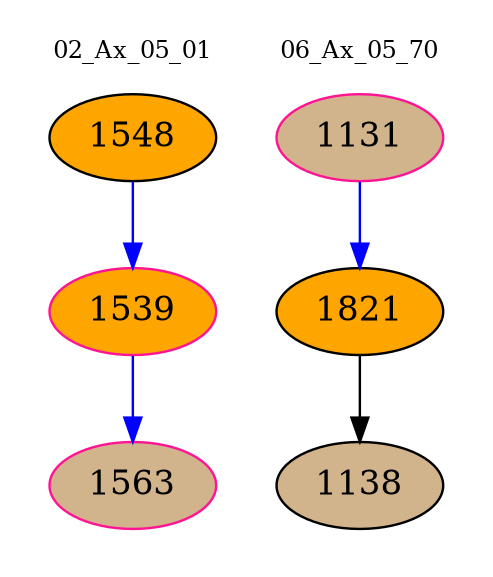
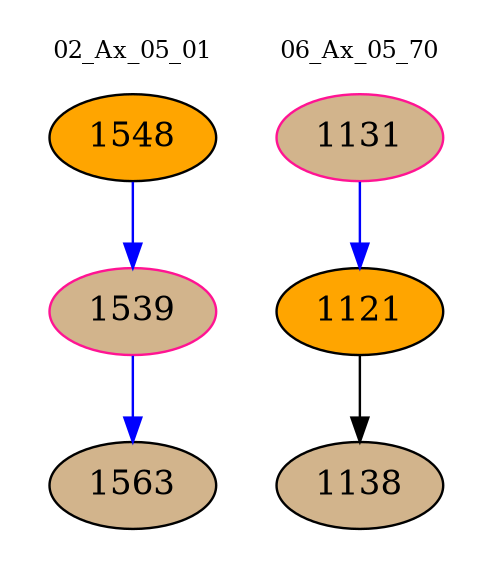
  digraph {
    node [color=black fillcolor=tan style=filled]
    edge [color=blue]
    n1 [fillcolor=orange label=1548]
-   n2 [color=deeppink fillcolor=orange label=1539]
-   n3 [color=deeppink label=1563]
+   n2 [color=deeppink label=1539]
+   n3 [label=1563]
    n4 [color=deeppink label=1131]
-   n5 [fillcolor=orange label=1821]
+   n5 [fillcolor=orange label=1121]
    n6 [label=1138]
    subgraph cluster_1 {
      color=white
      fontsize=10
      label="02_Ax_05_01"
      n1
      n2
      n3
    }
    subgraph cluster_2 {
      color=white
      fontsize=10
      label="06_Ax_05_70"
      n4
      n5
      n6
    }
    n1 -> n2
    n2 -> n3
    n4 -> n5
    n5 -> n6 [color=black]
  }
